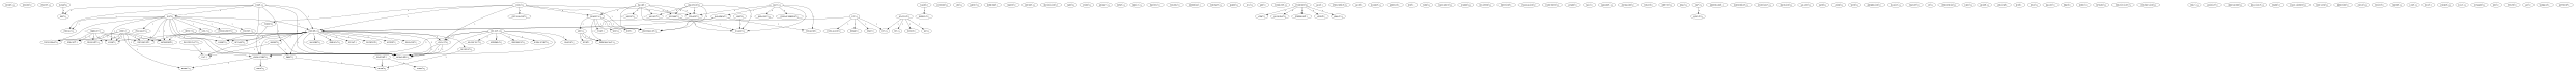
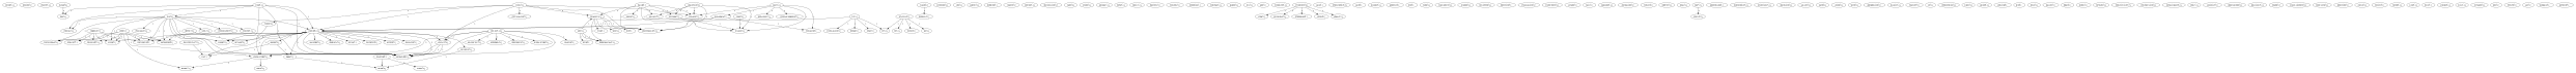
  digraph {
    fontname="Courier Prime"
    node [fontname="Courier Prime"]
    edge [fontname="Courier Prime"]
    n1 [label="brush(1)"]
    n2 [label="define(1)"]
    n3 [label="church(1)"]
    n4 [label="example(4)"]
    n5 [label="history(1)"]
    n6 [label="ideology(1)"]
    n7 [label="invalidate(1)"]
    n8 [label="mechanism(1)"]
    n9 [label="loook(1)"]
    n10 [label="conclusion(1)"]
    n11 [label="claim(2)"]
    n12 [label="support(1)"]
    n13 [label="freedom(1)"]
    n14 [label="isn(1)"]
    n15 [label="agree(1)"]
    n16 [label="someone(1)"]
    n17 [label="analysis(3)"]
    n18 [label="process(2)"]
    n19 [label="obtain(1)"]
    n20 [label="contain(2)"]
    n21 [label="information(3)"]
    n22 [label="fallacy(1)"]
    n23 [label="chance(1)"]
    n24 [label="person(1)"]
    n25 [label="definition(2)"]
    n26 [label="case(2)"]
    n27 [label="grind(1)"]
    n28 [label="animal(1)"]
    n29 [label="straw(2)"]
    n30 [label="man(1)"]
    n31 [label="lend(2)"]
    n32 [label="datum(3)"]
    n33 [label="lends(1)"]
    n34 [label="reason(10)"]
    n35 [label="demonstrate(1)"]
    n36 [label="crap(1)"]
    n37 [label="won(1)"]
    n38 [label="see(1)"]
    n39 [label="mchp(1)"]
    n40 [label="split(1)"]
    n41 [label="subject(1)"]
    n42 [label="article(2)"]
    n43 [label="sn(1)"]
    n44 [label="rz(2)"]
    n45 [label="horus(1)"]
    n46 [label="ap(1)"]
    n47 [label="content(1)"]
    n48 [label="benedikt(1)"]
    n49 [label="rosenau(1)"]
    n50 [label="read(1)"]
    n51 [label="one(2)"]
    n52 [label="theism(21)"]
    n53 [label="leads(2)"]
    n54 [label="repeat(1)"]
    n55 [label="fanatism(6)"]
    n56 [label="evaluate(1)"]
    n57 [label="test(1)"]
    n58 [label="consistency(1)"]
    n59 [label="course(1)"]
    n60 [label="fanaticism(1)"]
    n61 [label="factor(4)"]
    n62 [label="atheism(1)"]
    n63 [label="suspect(1)"]
    n64 [label="proof(1)"]
    n65 [label="believe(1)"]
    n66 [label="religion(1)"]
    n67 [label="forbid(1)"]
    n68 [label="seems(2)"]
    n69 [label="deletion(1)"]
    n70 [label="make(2)"]
    n71 [label="writes(2)"]
    n72 [label="lot(1)"]
    n73 [label="grant(1)"]
    n74 [label="none(1)"]
    n75 [label="work(4)"]
    n76 [label="makes(1)"]
    n77 [label="set(1)"]
    n78 [label="axe(1)"]
    n79 [label="requires(1)"]
    n80 [label="evidence(2)"]
    n81 [label="time(2)"]
    n82 [label="strength(1)"]
    n83 [label="dismissed(1)"]
    n84 [label="thing(1)"]
    n85 [label="waste(1)"]
    n86 [label="talk(1)"]
    n87 [label="hypothesis(4)"]
    n88 [label="tend(2)"]
    n89 [label="lack(1)"]
    n90 [label="please(1)"]
    n91 [label="asserts(1)"]
    n92 [label="sse(1)"]
    n93 [label="point(5)"]
    n94 [label="comes(2)"]
    n95 [label="correlation(1)"]
    n96 [label="belief(12)"]
    n97 [label="obedience(1)"]
    n98 [label="scepticism(1)"]
    n99 [label="entails(1)"]
    n100 [label="authority(1)"]
    n101 [label="argument(6)"]
    n102 [label="risk(1)"]
    n103 [label="influence(1)"]
    n104 [label="sounds(1)"]
    n105 [label="believes(1)"]
    n106 [label="exercise(1)"]
    n107 [label="part(2)"]
    n108 [label="statement(3)"]
    n109 [label="contains(1)"]
    n110 [label="sentence(1)"]
    n111 [label="counterexample(1)"]
    n112 [label="re(1)"]
    n113 [label="sneak(1)"]
    n114 [label="hear(1)"]
    n115 [label="refutation(1)"]
    n116 [label="evaluation(1)"]
    n117 [label="reference(1)"]
    n118 [label="tirade(1)"]
    n119 [label="nothing(2)"]
    n120 [label="offer(1)"]
    n121 [label="jail(1)"]
    n122 [label="use(1)"]
    n123 [label="side(1)"]
    n124 [label="paradox(1)"]
    n125 [label="formalise(1)"]
    n126 [label="conlon(1)"]
    n127 [label="odwyer(1)"]
    n128 [label="deal(1)"]
    n129 [label="way(3)"]
    n130 [label="world(2)"]
    n131 [label="understand(1)"]
    n132 [label="discussion(1)"]
    n133 [label="principle(1)"]
    n134 [label="question(1)"]
    n135 [label="latter(1)"]
    n136 [label="farm(1)"]
    n137 [label="think(1)"]
    n138 [label="word(1)"]
    n139 [label="assumption(1)"]
    n140 [label="stalin(1)"]
    n141 [label="charley(1)"]
    n142 [label="ie(1)"]
    n143 [label="censorship(1)"]
    n144 [label="rand(1)"]
    n145 [label="axiom(1)"]
    n146 [label="testing(1)"]
    n147 [label="god(1)"]
    n148 [label="self(1)"]
    n149 [label="matter(1)"]
    n150 [label="mean(1)"]
    n151 [label="godel(1)"]
    n152 [label="system(1)"]
    n153 [label="restriction(7)"]
    n154 [label="conjunction(1)"]
+   n155 [label="invalidates(1)"]
    n156 [label="shit(1)"]
    n157 [label="affinity(1)"]
    n158 [label="usefulness(1)"]
    n159 [label="gullible(1)"]
    n160 [label="dwyer(3)"]
    n161 [label="reads(2)"]
    n162 [label="intelligence(1)"]
    n163 [label="sherlock(1)"]
    n164 [label="genocide(1)"]
    n165 [label="gullibility(2)"]
    n166 [label="field(1)"]
    n167 [label="choice(1)"]
    n168 [label="needs(1)"]
    n169 [label="look(1)"]
    n170 [label="note(2)"]
    n171 [label="thinks(1)"]
    n172 [label="kill(1)"]
    n173 [label="becuase(1)"]
    n174 [label="imo(1)"]
    n175 [label="evelyn(1)"]
    n176 [label="tar(1)"]
    n177 [label="wingate(1)"]
    n178 [label="anybody(1)"]
    n4 -> n5 [label=1]
    n4 -> n6 [label=1]
    n4 -> n7 [label=1]
    n4 -> n8 [label=1]
    n4 -> n9 [label=1]
    n4 -> n10 [label=1]
    n11 -> n12 [label=1]
    n17 -> n18 [label=1]
    n17 -> n19 [label=1]
    n17 -> n20 [label=2]
    n17 -> n21 [label=2]
    n17 -> n22 [label=1]
    n18 -> n19 [label=1]
    n29 -> n30 [label=1]
    n31 -> n19 [label=1]
    n32 -> n18 [label=1]
    n32 -> n19 [label=1]
    n32 -> n20 [label=1]
    n32 -> n21 [label=1]
    n32 -> n22 [label=1]
    n32 -> n33 [label=1]
    n32 -> n34 [label=1]
    n34 -> n21 [label=1]
    n34 -> n35 [label=2]
    n34 -> n36 [label=1]
    n34 -> n37 [label=1]
    n34 -> n38 [label=1]
    n42 -> n43 [label=1]
    n42 -> n44 [label=1]
    n42 -> n45 [label=1]
    n42 -> n46 [label=1]
    n50 -> n30 [label=1]
    n50 -> n51 [label=1]
    n50 -> n52 [label=1]
    n50 -> n53 [label=1]
    n50 -> n54 [label=1]
    n50 -> n55 [label=1]
    n50 -> n55 [label=1]
    n51 -> n7 [label=1]
    n51 -> n8 [label=1]
    n51 -> n9 [label=1]
    n51 -> n10 [label=1]
    n51 -> n52 [label=2]
    n51 -> n53 [label=1]
    n51 -> n54 [label=1]
    n51 -> n55 [label=1]
    n51 -> n55 [label=1]
    n51 -> n56 [label=1]
    n51 -> n57 [label=1]
    n51 -> n58 [label=1]
    n51 -> n59 [label=1]
    n52 -> n8 [label=2]
    n52 -> n9 [label=2]
    n52 -> n10 [label=2]
    n52 -> n53 [label=4]
    n52 -> n55 [label=3]
    n52 -> n55 [label=3]
    n52 -> n60 [label=3]
    n52 -> n61 [label=3]
    n52 -> n62 [label=1]
    n52 -> n63 [label=1]
    n52 -> n64 [label=1]
    n52 -> n65 [label=1]
    n52 -> n66 [label=1]
    n52 -> n67 [label=1]
    n52 -> n68 [label=1]
    n52 -> n69 [label=1]
    n52 -> n70 [label=1]
    n52 -> n71 [label=1]
    n52 -> n72 [label=1]
    n60 -> n73 [label=1]
    n60 -> n74 [label=1]
    n61 -> n55 [label=1]
    n61 -> n55 [label=1]
    n61 -> n60 [label=1]
    n65 -> n75 [label=1]
    n68 -> n70 [label=1]
    n68 -> n72 [label=1]
    n70 -> n75 [label=1]
    n80 -> n81 [label=1]
    n80 -> n82 [label=1]
    n80 -> n83 [label=1]
    n80 -> n84 [label=1]
    n80 -> n85 [label=1]
    n88 -> n5 [label=1]
    n88 -> n6 [label=1]
    n88 -> n7 [label=1]
    n88 -> n8 [label=1]
    n88 -> n9 [label=1]
    n88 -> n10 [label=1]
    n88 -> n60 [label=1]
    n88 -> n73 [label=1]
    n93 -> n20 [label=1]
    n93 -> n21 [label=1]
    n93 -> n34 [label=2]
    n93 -> n52 [label=3]
    n93 -> n61 [label=1]
    n93 -> n94 [label=1]
    n93 -> n95 [label=1]
    n94 -> n60 [label=1]
    n96 -> n55 [label=1]
    n96 -> n55 [label=1]
    n96 -> n60 [label=2]
    n96 -> n61 [label=1]
    n96 -> n97 [label=2]
    n96 -> n98 [label=2]
    n96 -> n99 [label=1]
    n96 -> n100 [label=2]
    n96 -> n101 [label=1]
    n107 -> n19 [label=1]
    n107 -> n20 [label=1]
    n107 -> n108 [label=1]
    n107 -> n109 [label=1]
    n107 -> n110 [label=1]
    n107 -> n111 [label=1]
    n108 -> n21 [label=1]
    n108 -> n52 [label=1]
    n108 -> n109 [label=1]
    n112 -> n44 [label=1]
    n112 -> n52 [label=1]
    n112 -> n113 [label=1]
    n112 -> n114 [label=1]
    n112 -> n115 [label=1]
    n119 -> n75 [label=1]
    n119 -> n120 [label=1]
-   n34 -> n122 [label=1]
+   n122 -> n34 [label=1]
    n122 -> n35 [label=1]
    n122 -> n35 [label=1]
    n122 -> n123 [label=1]
    n129 -> n130 [label=1]
    n160 -> n71 [label=1]
    n165 -> n72 [label=1]
  }
